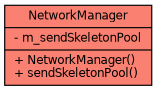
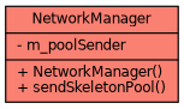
  digraph {
-   n1 [color=black fillcolor=salmon fontcolor=black fontname=Helvetica fontsize=10 height=0.2 label="{NetworkManager\n|- m_sendSkeletonPool\l|+ NetworkManager()\l+ sendSkeletonPool()\l}" shape=record style=filled width=0.4]
+   n1 [color=black fillcolor=salmon fontcolor=black fontname=Helvetica fontsize=10 height=0.2 label="{NetworkManager\n|- m_poolSender\l|+ NetworkManager()\l+ sendSkeletonPool()\l}" shape=record style=filled width=0.4]
  }
